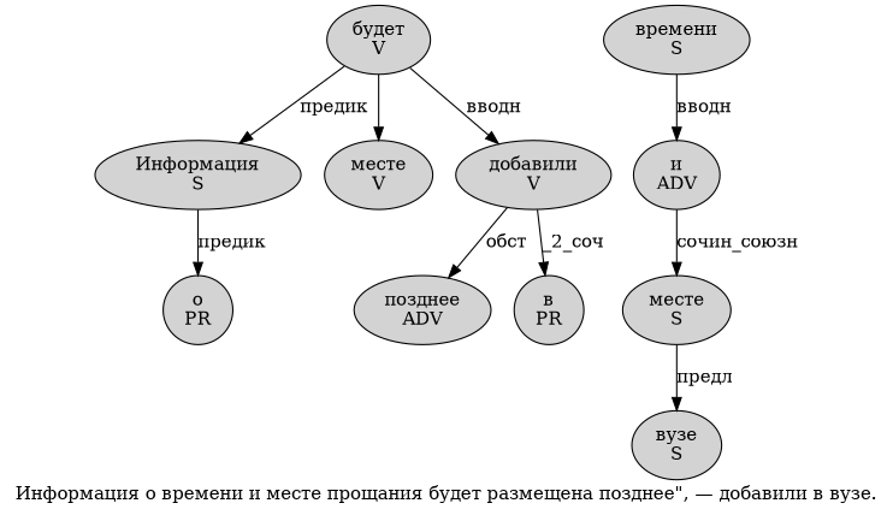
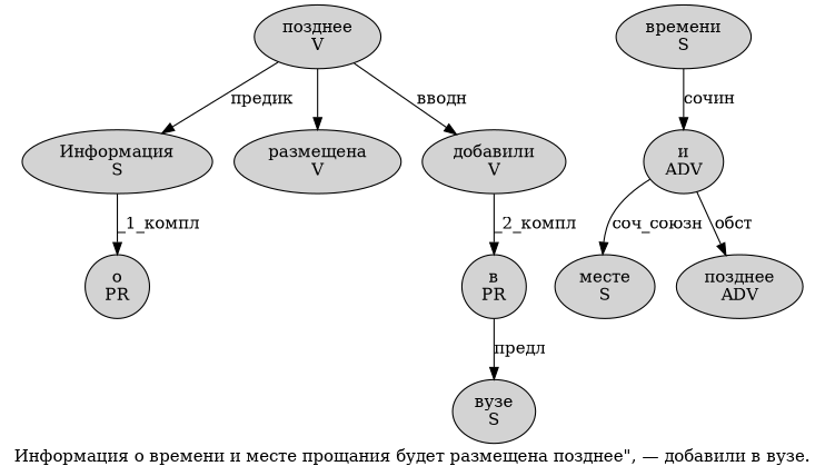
  digraph {
    label="Информация о времени и месте прощания будет размещена позднее\", — добавили в вузе."
    node [fillcolor=lightgray penwidth=1 shape=ellipse style=filled]
    n1 [label="Информация\nS"]
    n2 [label="о\nPR"]
    n3 [label="времени\nS"]
    n4 [label="и\nADV"]
    n5 [label="месте\nS"]
-   n6 [label="будет\nV"]
-   n7 [label="месте\nV"]
+   n6 [label="позднее\nV"]
+   n7 [label="размещена\nV"]
    n8 [label="добавили\nV"]
    n9 [label="позднее\nADV"]
    n10 [label="в\nPR"]
    n11 [label="вузе\nS"]
-   n1 -> n2 [label="предик"]
-   n3 -> n4 [label="вводн"]
-   n4 -> n5 [label="сочин_союзн"]
+   n1 -> n2 [label="_1_компл"]
+   n3 -> n4 [label="сочин"]
+   n4 -> n5 [label="соч_союзн"]
    n6 -> n1 [label="предик"]
    n6 -> n7
    n6 -> n8 [label="вводн"]
-   n8 -> n9 [label="обст"]
-   n8 -> n10 [label="_2_соч"]
-   n5 -> n11 [label="предл"]
+   n4 -> n9 [label="обст"]
+   n8 -> n10 [label="_2_компл"]
+   n10 -> n11 [label="предл"]
  }
